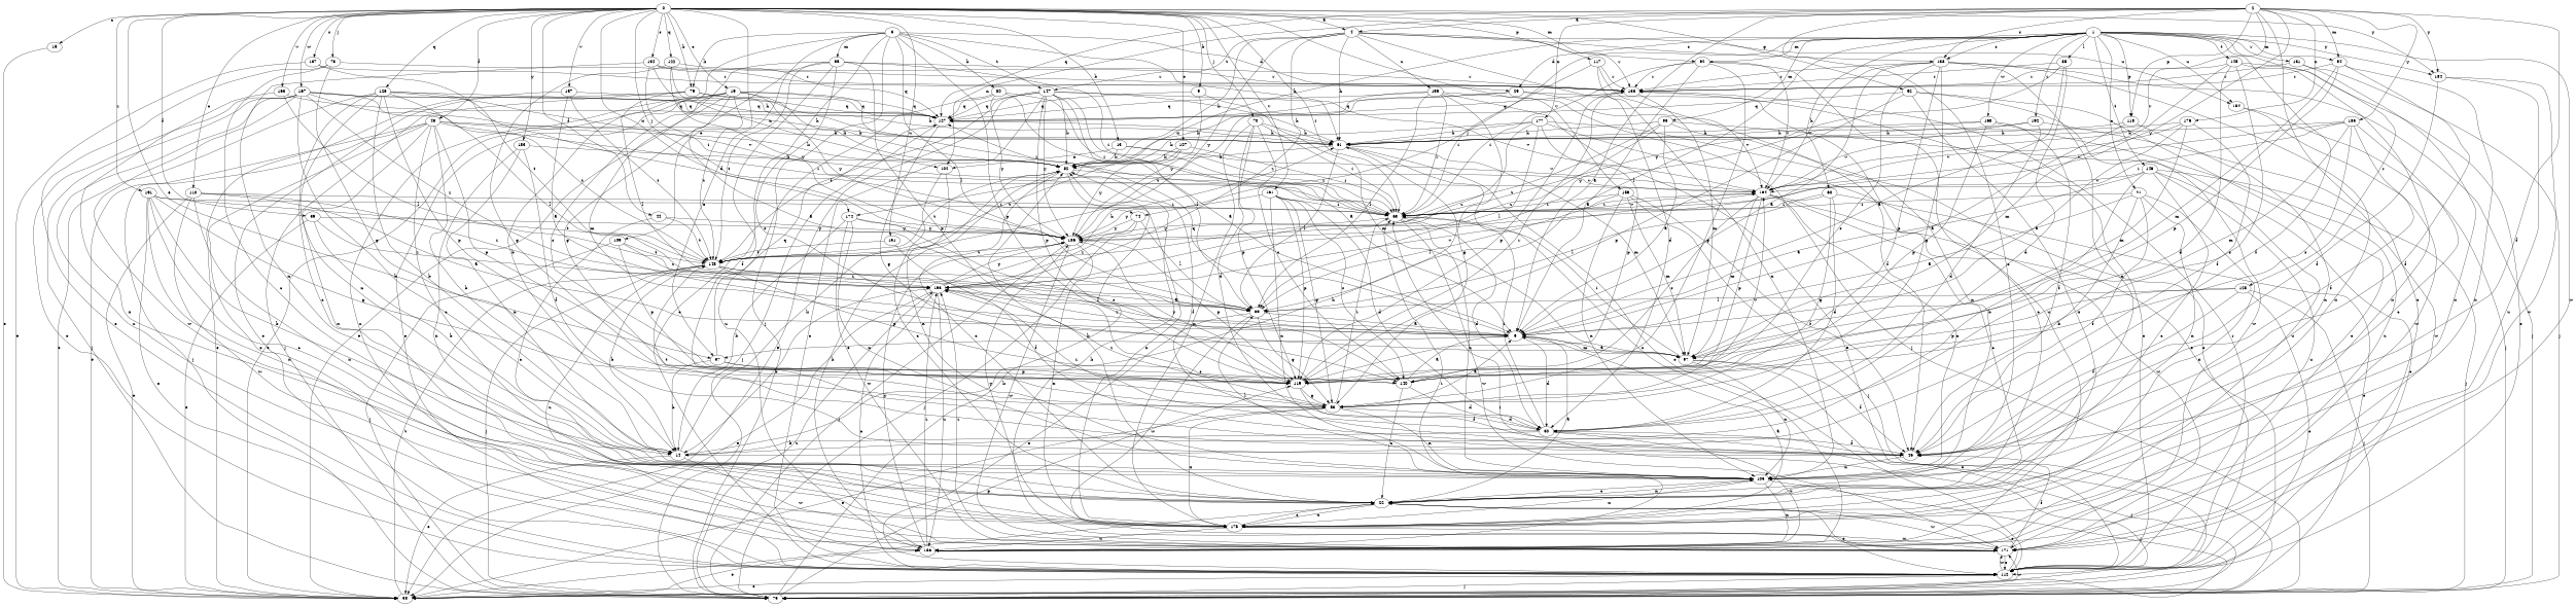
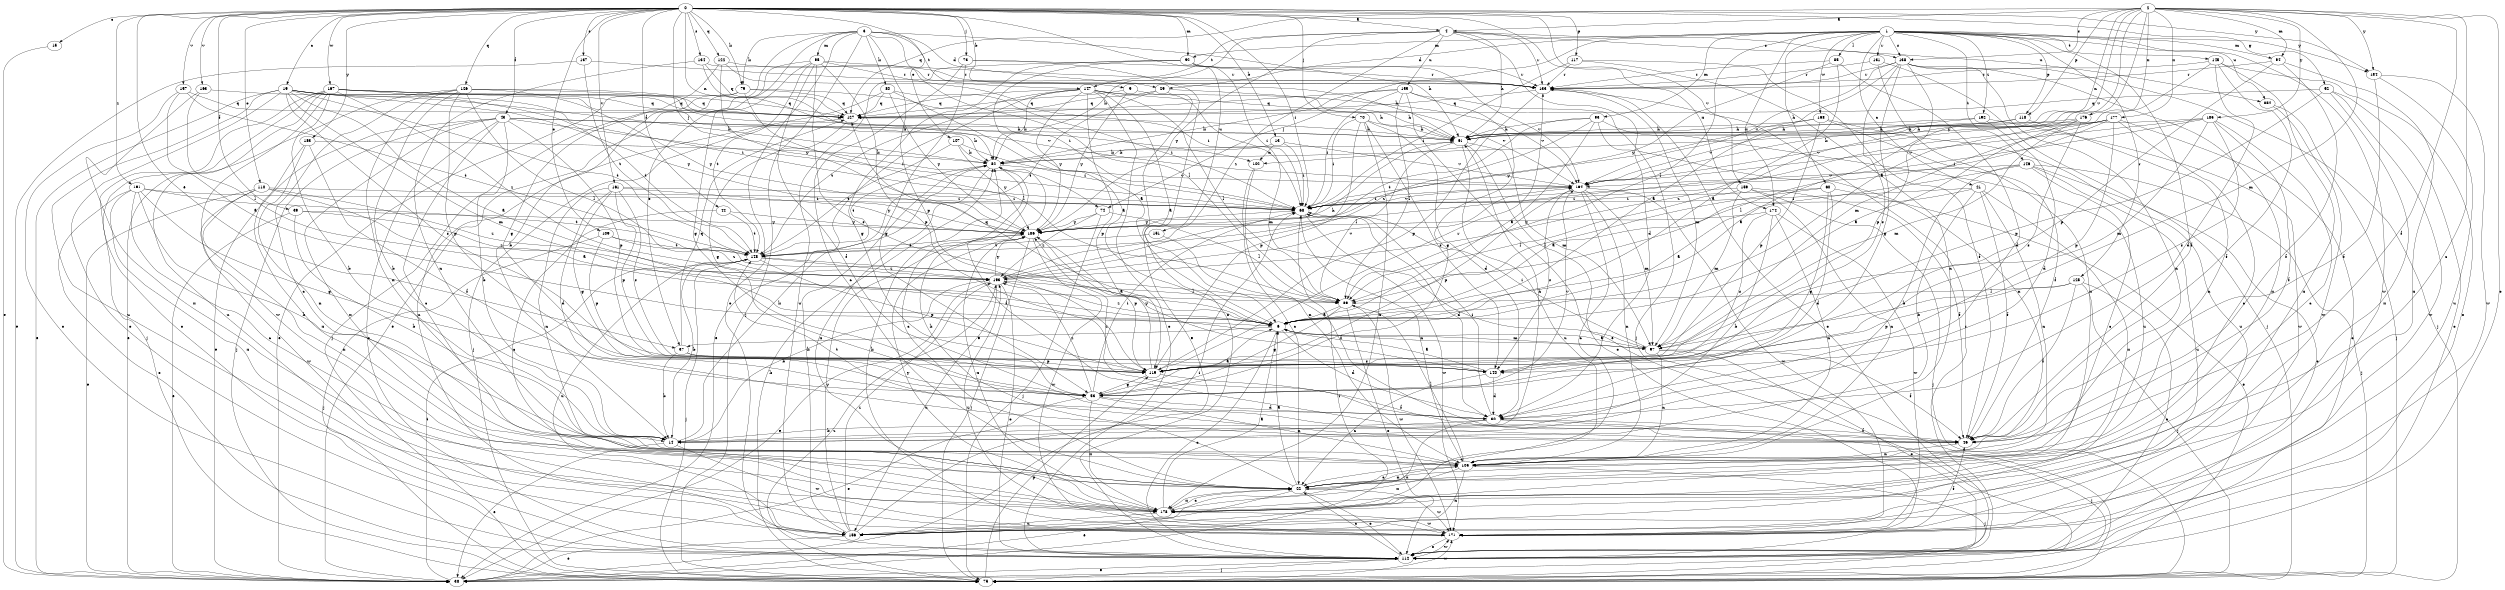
  strict digraph {
    0
    4
    9
    13
    15
    19
    37
    39
    43
    44
    52
    68
    70
    73
    74
    79
    92
    102
    107
    109
    110
    117
    122
    126
    134
    137
    151
    157
    159
    161
    163
    167
    174
    183
    184
    191
    138
-   154
+   154 [label=854]
    186
    61
    147
    30
    82
    133
    155
    193
    127
    97
    164
    38
    6
    112
    140
    148
    156
    14
    119
    22
    75
    178
    171
    105
    53
    89
    46
    1
    21
    29
    60
    85
    93
    94
    118
    128
    131
    145
    146
    168
    192
    2
    176
    177
    185
    3
    80
    95
    0 -> 4 [label=a]
    0 -> 9 [label=b]
    0 -> 13 [label=b]
    0 -> 15 [label=c]
    0 -> 19 [label=c]
    0 -> 37 [label=e]
    0 -> 39 [label=f]
    0 -> 43 [label=f]
    0 -> 44 [label=f]
    0 -> 52 [label=g]
    0 -> 68 [label=i]
    0 -> 70 [label=j]
    0 -> 73 [label=j]
    0 -> 74 [label=j]
    0 -> 79 [label=k]
    0 -> 92 [label=m]
-   134 -> 102 [label=n]
+   0 -> 102 [label=n]
    0 -> 107 [label=o]
    0 -> 109 [label=o]
    0 -> 110 [label=o]
    0 -> 117 [label=p]
    0 -> 122 [label=q]
    0 -> 126 [label=q]
    0 -> 134 [label=s]
    0 -> 137 [label=s]
    0 -> 151 [label=u]
    0 -> 157 [label=v]
    0 -> 159 [label=v]
    0 -> 161 [label=v]
    0 -> 163 [label=v]
    0 -> 167 [label=w]
    0 -> 174 [label=x]
    0 -> 183 [label=y]
    0 -> 184 [label=y]
    0 -> 191 [label=z]
    4 -> 138 [label=s]
    4 -> 154 [label=u]
    4 -> 186 [label=y]
    4 -> 61 [label=h]
    4 -> 147 [label=t]
    4 -> 30 [label=d]
    4 -> 82 [label=k]
    4 -> 133 [label=r]
    4 -> 155 [label=u]
    4 -> 193 [label=z]
    9 -> 186 [label=y]
    9 -> 127 [label=q]
    9 -> 97 [label=m]
    13 -> 68 [label=i]
    13 -> 102 [label=n]
    13 -> 82 [label=k]
    13 -> 164 [label=v]
    15 -> 38 [label=e]
    19 -> 68 [label=i]
    19 -> 186 [label=y]
    19 -> 82 [label=k]
    19 -> 127 [label=q]
    19 -> 97 [label=m]
    19 -> 38 [label=e]
    19 -> 6 [label=a]
    19 -> 112 [label=o]
    19 -> 140 [label=s]
    19 -> 148 [label=t]
    19 -> 156 [label=u]
    37 -> 127 [label=q]
    37 -> 140 [label=s]
    37 -> 14 [label=b]
    37 -> 119 [label=p]
    39 -> 186 [label=y]
    39 -> 193 [label=z]
    39 -> 38 [label=e]
    39 -> 14 [label=b]
    43 -> 68 [label=i]
    43 -> 61 [label=h]
    43 -> 82 [label=k]
    43 -> 38 [label=e]
    43 -> 112 [label=o]
    43 -> 14 [label=b]
    43 -> 119 [label=p]
    43 -> 22 [label=c]
    43 -> 75 [label=j]
    43 -> 178 [label=x]
    44 -> 186 [label=y]
    44 -> 148 [label=t]
    44 -> 22 [label=c]
    52 -> 127 [label=q]
    52 -> 112 [label=o]
    52 -> 119 [label=p]
    52 -> 178 [label=x]
    52 -> 171 [label=w]
    68 -> 186 [label=y]
    68 -> 30 [label=d]
    68 -> 164 [label=v]
    68 -> 171 [label=w]
    68 -> 105 [label=n]
    70 -> 68 [label=i]
    70 -> 61 [label=h]
    70 -> 30 [label=d]
    70 -> 140 [label=s]
    70 -> 119 [label=p]
    70 -> 178 [label=x]
    73 -> 133 [label=r]
    73 -> 112 [label=o]
    73 -> 22 [label=c]
    73 -> 53 [label=g]
    74 -> 186 [label=y]
    74 -> 193 [label=z]
    74 -> 75 [label=j]
    74 -> 89 [label=l]
    79 -> 61 [label=h]
    79 -> 127 [label=q]
    79 -> 38 [label=e]
    79 -> 75 [label=j]
    79 -> 89 [label=l]
    92 -> 68 [label=i]
    92 -> 133 [label=r]
    92 -> 164 [label=v]
    92 -> 6 [label=a]
    92 -> 156 [label=u]
    92 -> 53 [label=g]
    102 -> 22 [label=c]
    102 -> 105 [label=n]
    107 -> 68 [label=i]
    107 -> 186 [label=y]
    107 -> 82 [label=k]
    107 -> 148 [label=t]
    109 -> 193 [label=z]
    109 -> 148 [label=t]
    109 -> 119 [label=p]
    109 -> 75 [label=j]
    110 -> 68 [label=i]
    110 -> 193 [label=z]
    110 -> 38 [label=e]
    110 -> 6 [label=a]
    110 -> 178 [label=x]
    110 -> 171 [label=w]
    117 -> 68 [label=i]
    117 -> 133 [label=r]
    117 -> 105 [label=n]
    117 -> 46 [label=f]
    122 -> 186 [label=y]
    122 -> 61 [label=h]
    122 -> 133 [label=r]
    122 -> 53 [label=g]
-   126 -> 186 [label=d]
+   126 -> 186 [label=y]
    126 -> 127 [label=q]
    126 -> 164 [label=v]
    126 -> 38 [label=e]
    126 -> 14 [label=b]
    126 -> 119 [label=p]
    126 -> 22 [label=c]
    126 -> 105 [label=n]
    126 -> 89 [label=l]
    134 -> 68 [label=i]
    134 -> 133 [label=r]
    134 -> 127 [label=q]
    134 -> 105 [label=n]
    137 -> 133 [label=r]
    137 -> 38 [label=e]
    137 -> 148 [label=t]
    151 -> 148 [label=t]
    151 -> 46 [label=f]
    157 -> 127 [label=q]
    157 -> 6 [label=a]
    157 -> 112 [label=o]
    157 -> 148 [label=t]
    159 -> 68 [label=i]
    159 -> 97 [label=m]
    159 -> 75 [label=j]
    159 -> 105 [label=n]
    159 -> 89 [label=l]
    159 -> 46 [label=f]
    161 -> 68 [label=i]
    161 -> 186 [label=y]
    161 -> 30 [label=d]
    161 -> 140 [label=s]
    161 -> 119 [label=p]
    161 -> 105 [label=n]
    161 -> 53 [label=g]
    163 -> 127 [label=q]
    163 -> 178 [label=x]
    163 -> 89 [label=l]
    167 -> 61 [label=h]
    167 -> 82 [label=k]
    167 -> 193 [label=z]
    167 -> 127 [label=q]
    167 -> 112 [label=o]
    167 -> 148 [label=t]
    167 -> 156 [label=u]
    167 -> 14 [label=b]
    167 -> 75 [label=j]
    167 -> 171 [label=w]
    174 -> 186 [label=y]
    174 -> 140 [label=s]
    174 -> 14 [label=b]
    174 -> 171 [label=w]
    174 -> 105 [label=n]
    183 -> 82 [label=k]
    183 -> 178 [label=x]
    183 -> 105 [label=n]
    183 -> 46 [label=f]
    184 -> 156 [label=u]
    184 -> 171 [label=w]
    184 -> 46 [label=f]
    191 -> 68 [label=i]
    191 -> 112 [label=o]
    191 -> 148 [label=t]
    191 -> 14 [label=b]
    191 -> 22 [label=c]
    191 -> 178 [label=x]
    191 -> 53 [label=g]
    138 -> 133 [label=r]
    138 -> 164 [label=v]
    138 -> 6 [label=a]
    138 -> 140 [label=s]
    138 -> 119 [label=p]
    138 -> 75 [label=j]
    138 -> 178 [label=x]
    138 -> 105 [label=n]
    138 -> 53 [label=g]
    154 -> 75 [label=j]
    154 -> 171 [label=w]
    186 -> 148 [label=t]
    186 -> 119 [label=p]
    186 -> 75 [label=j]
    186 -> 178 [label=x]
    186 -> 171 [label=w]
    61 -> 82 [label=k]
    61 -> 97 [label=m]
    61 -> 112 [label=o]
    61 -> 156 [label=u]
    61 -> 89 [label=l]
    147 -> 186 [label=y]
    147 -> 61 [label=h]
    147 -> 82 [label=k]
    147 -> 127 [label=q]
    147 -> 164 [label=v]
    147 -> 38 [label=e]
    147 -> 6 [label=a]
    147 -> 112 [label=o]
    147 -> 148 [label=t]
    147 -> 119 [label=p]
    147 -> 89 [label=l]
    30 -> 68 [label=i]
-   30 -> 193 [label=z]
+   30 -> 186 [label=z]
    30 -> 156 [label=u]
    30 -> 14 [label=b]
    30 -> 75 [label=j]
    30 -> 46 [label=f]
    82 -> 164 [label=v]
    82 -> 148 [label=t]
    82 -> 22 [label=c]
    82 -> 178 [label=x]
    82 -> 46 [label=f]
    133 -> 127 [label=q]
    133 -> 97 [label=m]
    133 -> 112 [label=o]
    133 -> 119 [label=p]
    155 -> 68 [label=i]
    155 -> 82 [label=k]
    155 -> 127 [label=q]
    155 -> 38 [label=e]
    155 -> 75 [label=j]
    155 -> 53 [label=g]
    155 -> 89 [label=l]
    193 -> 186 [label=y]
    193 -> 61 [label=h]
    193 -> 164 [label=v]
    193 -> 38 [label=e]
    193 -> 112 [label=o]
    193 -> 156 [label=u]
    193 -> 14 [label=b]
    193 -> 89 [label=l]
    127 -> 61 [label=h]
    127 -> 75 [label=j]
    127 -> 53 [label=g]
    97 -> 68 [label=i]
    97 -> 6 [label=a]
    97 -> 112 [label=o]
    97 -> 105 [label=n]
    97 -> 46 [label=f]
    164 -> 68 [label=i]
    164 -> 97 [label=m]
    164 -> 140 [label=s]
    164 -> 119 [label=p]
    164 -> 22 [label=c]
    164 -> 171 [label=w]
    164 -> 105 [label=n]
    38 -> 68 [label=i]
    38 -> 148 [label=t]
    6 -> 37 [label=e]
    6 -> 30 [label=d]
    6 -> 193 [label=z]
    6 -> 127 [label=q]
    6 -> 97 [label=m]
+   6 -> 112 [label=o]
    112 -> 133 [label=r]
    112 -> 38 [label=e]
    112 -> 22 [label=c]
    112 -> 75 [label=j]
    112 -> 171 [label=w]
    140 -> 30 [label=d]
    140 -> 6 [label=a]
    140 -> 22 [label=c]
    148 -> 193 [label=z]
    148 -> 6 [label=a]
    148 -> 156 [label=u]
    148 -> 14 [label=b]
    148 -> 119 [label=p]
    148 -> 75 [label=j]
    156 -> 68 [label=i]
    156 -> 186 [label=y]
    156 -> 82 [label=k]
    156 -> 193 [label=z]
    156 -> 38 [label=e]
    14 -> 61 [label=h]
    14 -> 82 [label=k]
    14 -> 38 [label=e]
    14 -> 171 [label=w]
    119 -> 186 [label=y]
    119 -> 133 [label=r]
    119 -> 53 [label=g]
    119 -> 46 [label=f]
    22 -> 82 [label=k]
    22 -> 38 [label=e]
    22 -> 6 [label=a]
    22 -> 112 [label=o]
    22 -> 178 [label=x]
    22 -> 171 [label=w]
    22 -> 105 [label=n]
    75 -> 82 [label=k]
    75 -> 193 [label=z]
    75 -> 119 [label=p]
    75 -> 171 [label=w]
    178 -> 186 [label=y]
    178 -> 6 [label=a]
    178 -> 156 [label=u]
    178 -> 22 [label=c]
    178 -> 171 [label=w]
    171 -> 82 [label=k]
    171 -> 193 [label=z]
    171 -> 112 [label=o]
    171 -> 46 [label=f]
    105 -> 156 [label=n]
    105 -> 22 [label=c]
    105 -> 75 [label=j]
    105 -> 178 [label=x]
    105 -> 89 [label=l]
    53 -> 68 [label=i]
    53 -> 30 [label=d]
    53 -> 193 [label=z]
    53 -> 164 [label=v]
    53 -> 38 [label=e]
    53 -> 6 [label=a]
    53 -> 178 [label=x]
    53 -> 105 [label=n]
    89 -> 6 [label=a]
    89 -> 112 [label=o]
    89 -> 171 [label=w]
    89 -> 53 [label=g]
    46 -> 148 [label=t]
    46 -> 105 [label=n]
    1 -> 74 [label=j]
    1 -> 92 [label=m]
    1 -> 174 [label=x]
    1 -> 184 [label=y]
    1 -> 138 [label=s]
    1 -> 154 [label=u]
    1 -> 171 [label=w]
    1 -> 89 [label=l]
    1 -> 46 [label=f]
    1 -> 21 [label=c]
    1 -> 29 [label=d]
    1 -> 60 [label=h]
    1 -> 85 [label=l]
    1 -> 93 [label=m]
    1 -> 94 [label=m]
    1 -> 118 [label=p]
    1 -> 128 [label=r]
    1 -> 131 [label=r]
    1 -> 145 [label=t]
    1 -> 146 [label=t]
    1 -> 168 [label=w]
    1 -> 192 [label=z]
    21 -> 68 [label=i]
    21 -> 6 [label=a]
    21 -> 14 [label=b]
    21 -> 178 [label=x]
    21 -> 105 [label=n]
    21 -> 46 [label=f]
    29 -> 127 [label=q]
    29 -> 164 [label=v]
    29 -> 38 [label=e]
    29 -> 148 [label=t]
    60 -> 68 [label=i]
    60 -> 30 [label=d]
    60 -> 38 [label=e]
    60 -> 53 [label=g]
    60 -> 89 [label=l]
    85 -> 186 [label=y]
    85 -> 30 [label=d]
    85 -> 133 [label=r]
    85 -> 6 [label=a]
    93 -> 61 [label=h]
    93 -> 193 [label=z]
    93 -> 6 [label=a]
    93 -> 148 [label=t]
    93 -> 156 [label=u]
    93 -> 105 [label=n]
    94 -> 133 [label=r]
-   94 -> 97 [label=m]
+   2 -> 97 [label=m]
    94 -> 119 [label=p]
    94 -> 178 [label=x]
    94 -> 46 [label=f]
    118 -> 61 [label=h]
    118 -> 6 [label=a]
    118 -> 105 [label=n]
    128 -> 112 [label=o]
    128 -> 119 [label=p]
    128 -> 75 [label=j]
    128 -> 89 [label=l]
    128 -> 46 [label=f]
    131 -> 133 [label=r]
    131 -> 75 [label=j]
    131 -> 178 [label=x]
    145 -> 30 [label=d]
    145 -> 133 [label=r]
    145 -> 97 [label=m]
    145 -> 112 [label=o]
    145 -> 178 [label=x]
    145 -> 46 [label=f]
    146 -> 164 [label=v]
    146 -> 6 [label=a]
    146 -> 112 [label=o]
    146 -> 156 [label=u]
    146 -> 14 [label=b]
    146 -> 22 [label=c]
    146 -> 75 [label=j]
    168 -> 186 [label=y]
    168 -> 61 [label=h]
    168 -> 156 [label=u]
    168 -> 119 [label=p]
    168 -> 46 [label=f]
    192 -> 61 [label=h]
    192 -> 30 [label=d]
    192 -> 164 [label=v]
    192 -> 171 [label=w]
    2 -> 4 [label=a]
    2 -> 102 [label=n]
    2 -> 184 [label=y]
    2 -> 138 [label=s]
    2 -> 186 [label=y]
    2 -> 127 [label=q]
    2 -> 164 [label=v]
    2 -> 6 [label=a]
    2 -> 112 [label=o]
    2 -> 22 [label=c]
    2 -> 46 [label=f]
    2 -> 94 [label=m]
    2 -> 118 [label=p]
    2 -> 176 [label=x]
    2 -> 177 [label=x]
    2 -> 185 [label=y]
    176 -> 61 [label=h]
    176 -> 97 [label=m]
    176 -> 164 [label=v]
    176 -> 6 [label=a]
    176 -> 140 [label=s]
    177 -> 61 [label=h]
    177 -> 82 [label=k]
    177 -> 193 [label=z]
    177 -> 112 [label=o]
    177 -> 119 [label=p]
    177 -> 22 [label=c]
    177 -> 89 [label=l]
    185 -> 68 [label=i]
    185 -> 61 [label=h]
    185 -> 97 [label=m]
    185 -> 164 [label=v]
    185 -> 140 [label=s]
    185 -> 22 [label=c]
    185 -> 46 [label=f]
    3 -> 37 [label=e]
    3 -> 79 [label=k]
    3 -> 61 [label=h]
    3 -> 147 [label=t]
    3 -> 112 [label=o]
    3 -> 14 [label=b]
    3 -> 119 [label=p]
    3 -> 75 [label=j]
    3 -> 89 [label=l]
    3 -> 29 [label=d]
    3 -> 80 [label=k]
    3 -> 95 [label=m]
    80 -> 68 [label=i]
    80 -> 186 [label=y]
    80 -> 127 [label=q]
    80 -> 6 [label=a]
    80 -> 156 [label=u]
    95 -> 68 [label=i]
    95 -> 133 [label=r]
    95 -> 38 [label=e]
    95 -> 140 [label=s]
    95 -> 148 [label=t]
    95 -> 119 [label=p]
    95 -> 53 [label=g]
    95 -> 46 [label=f]
  }
